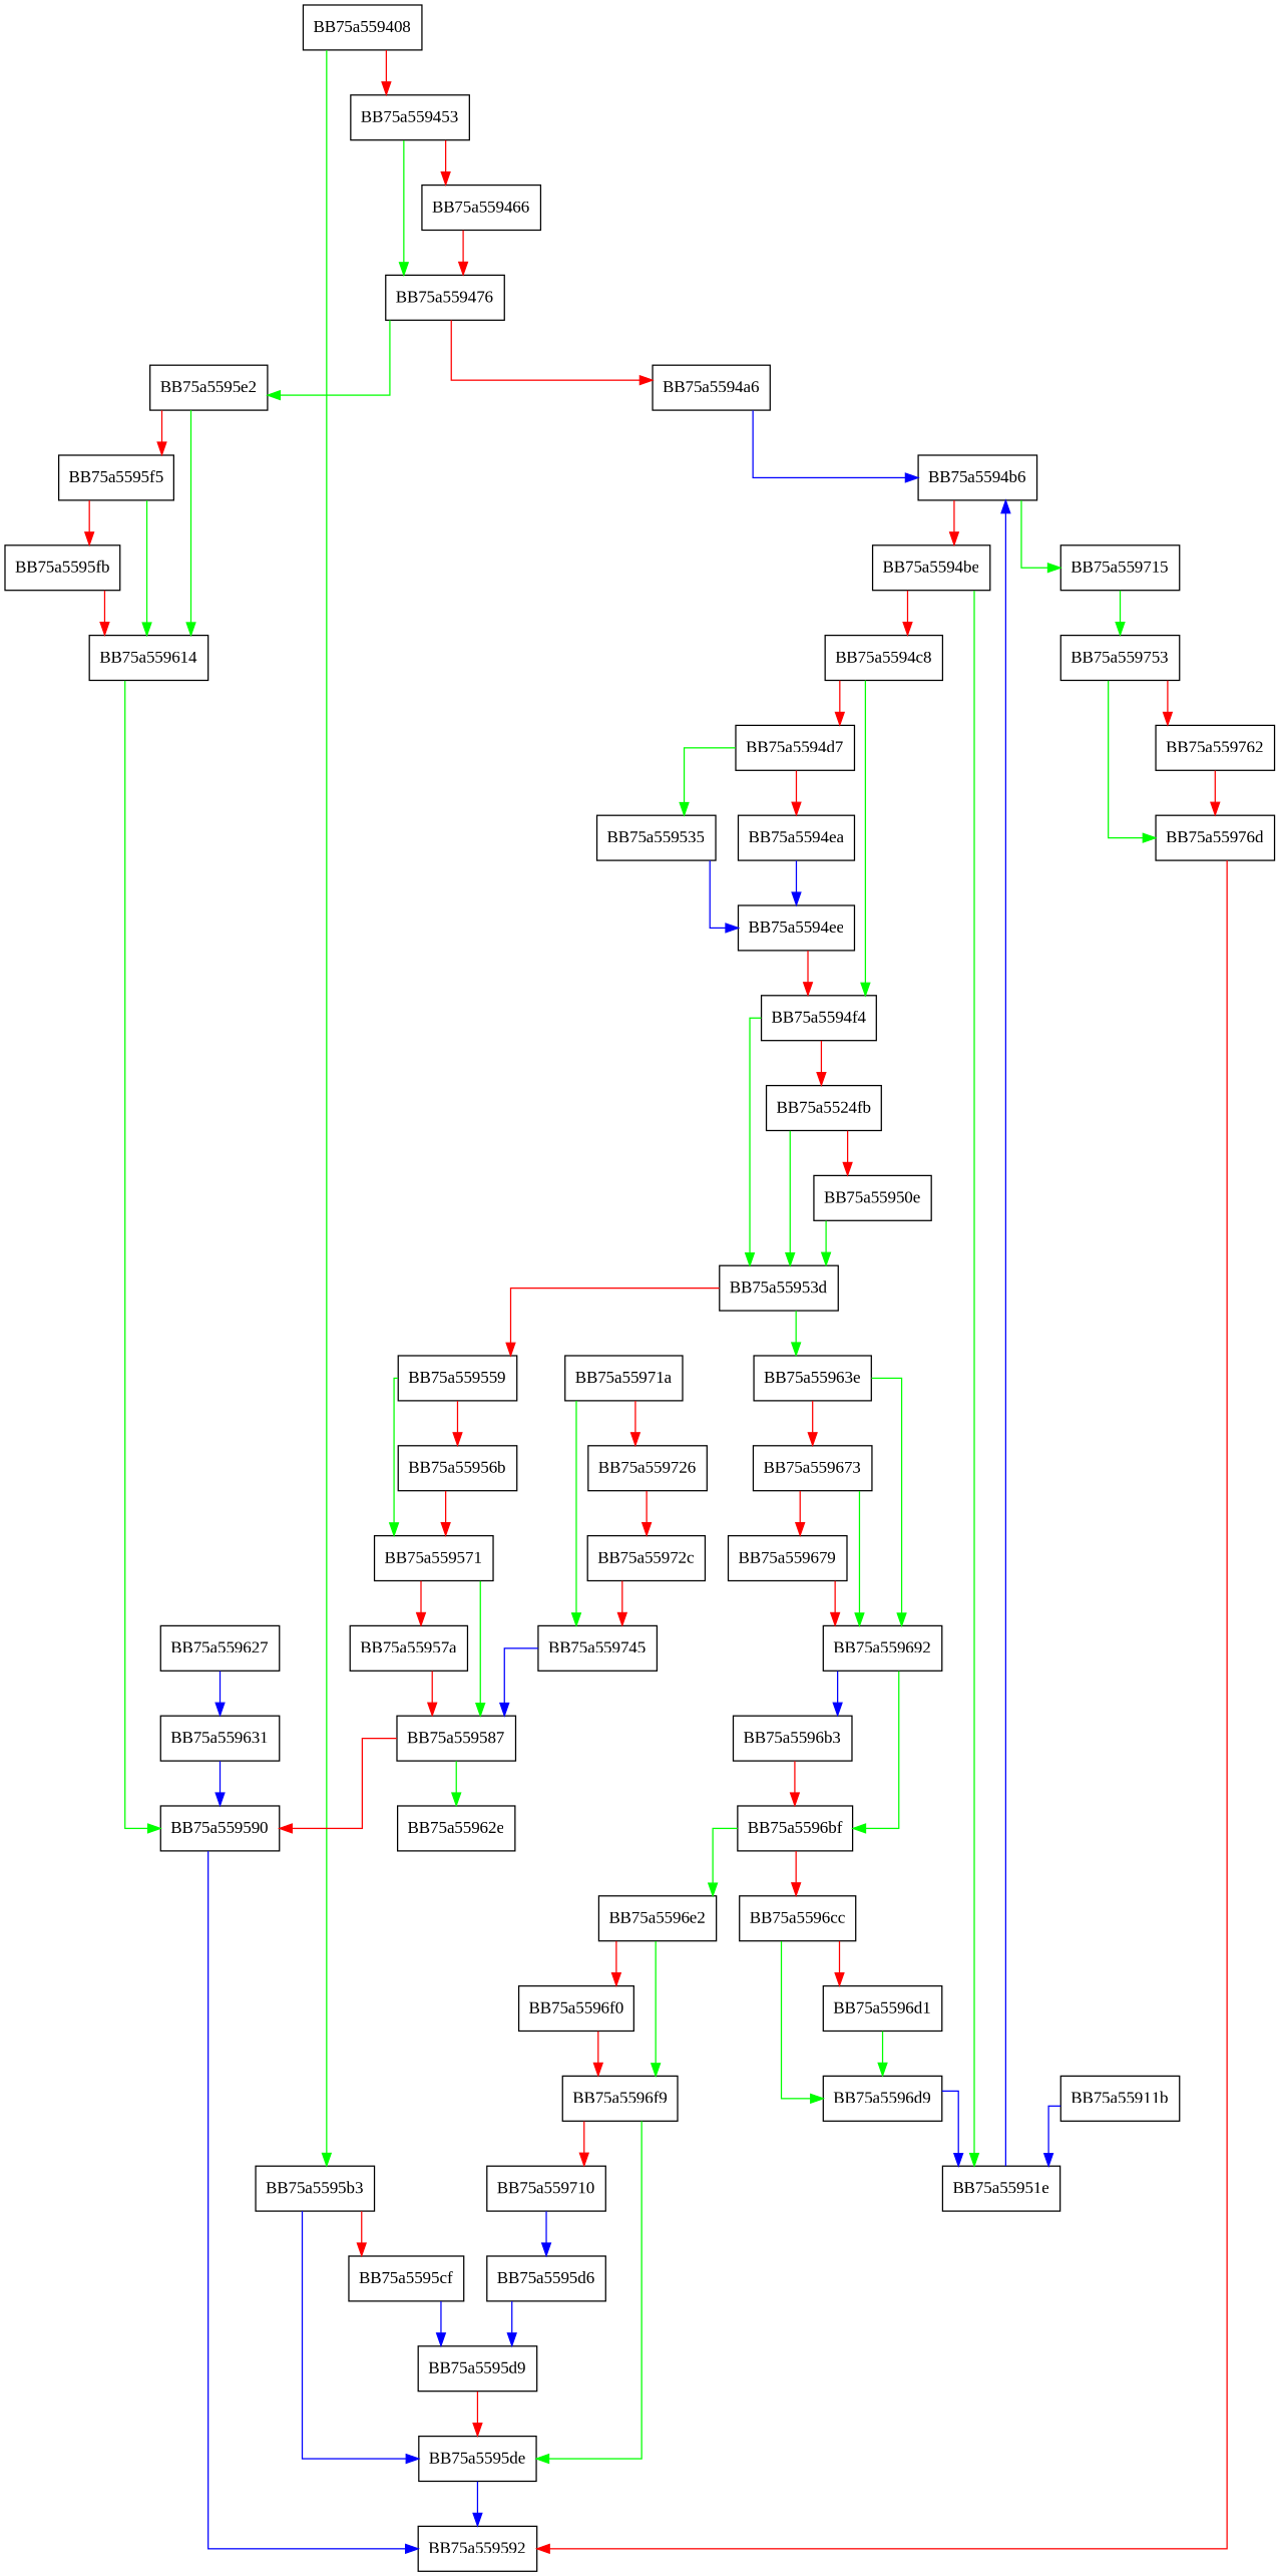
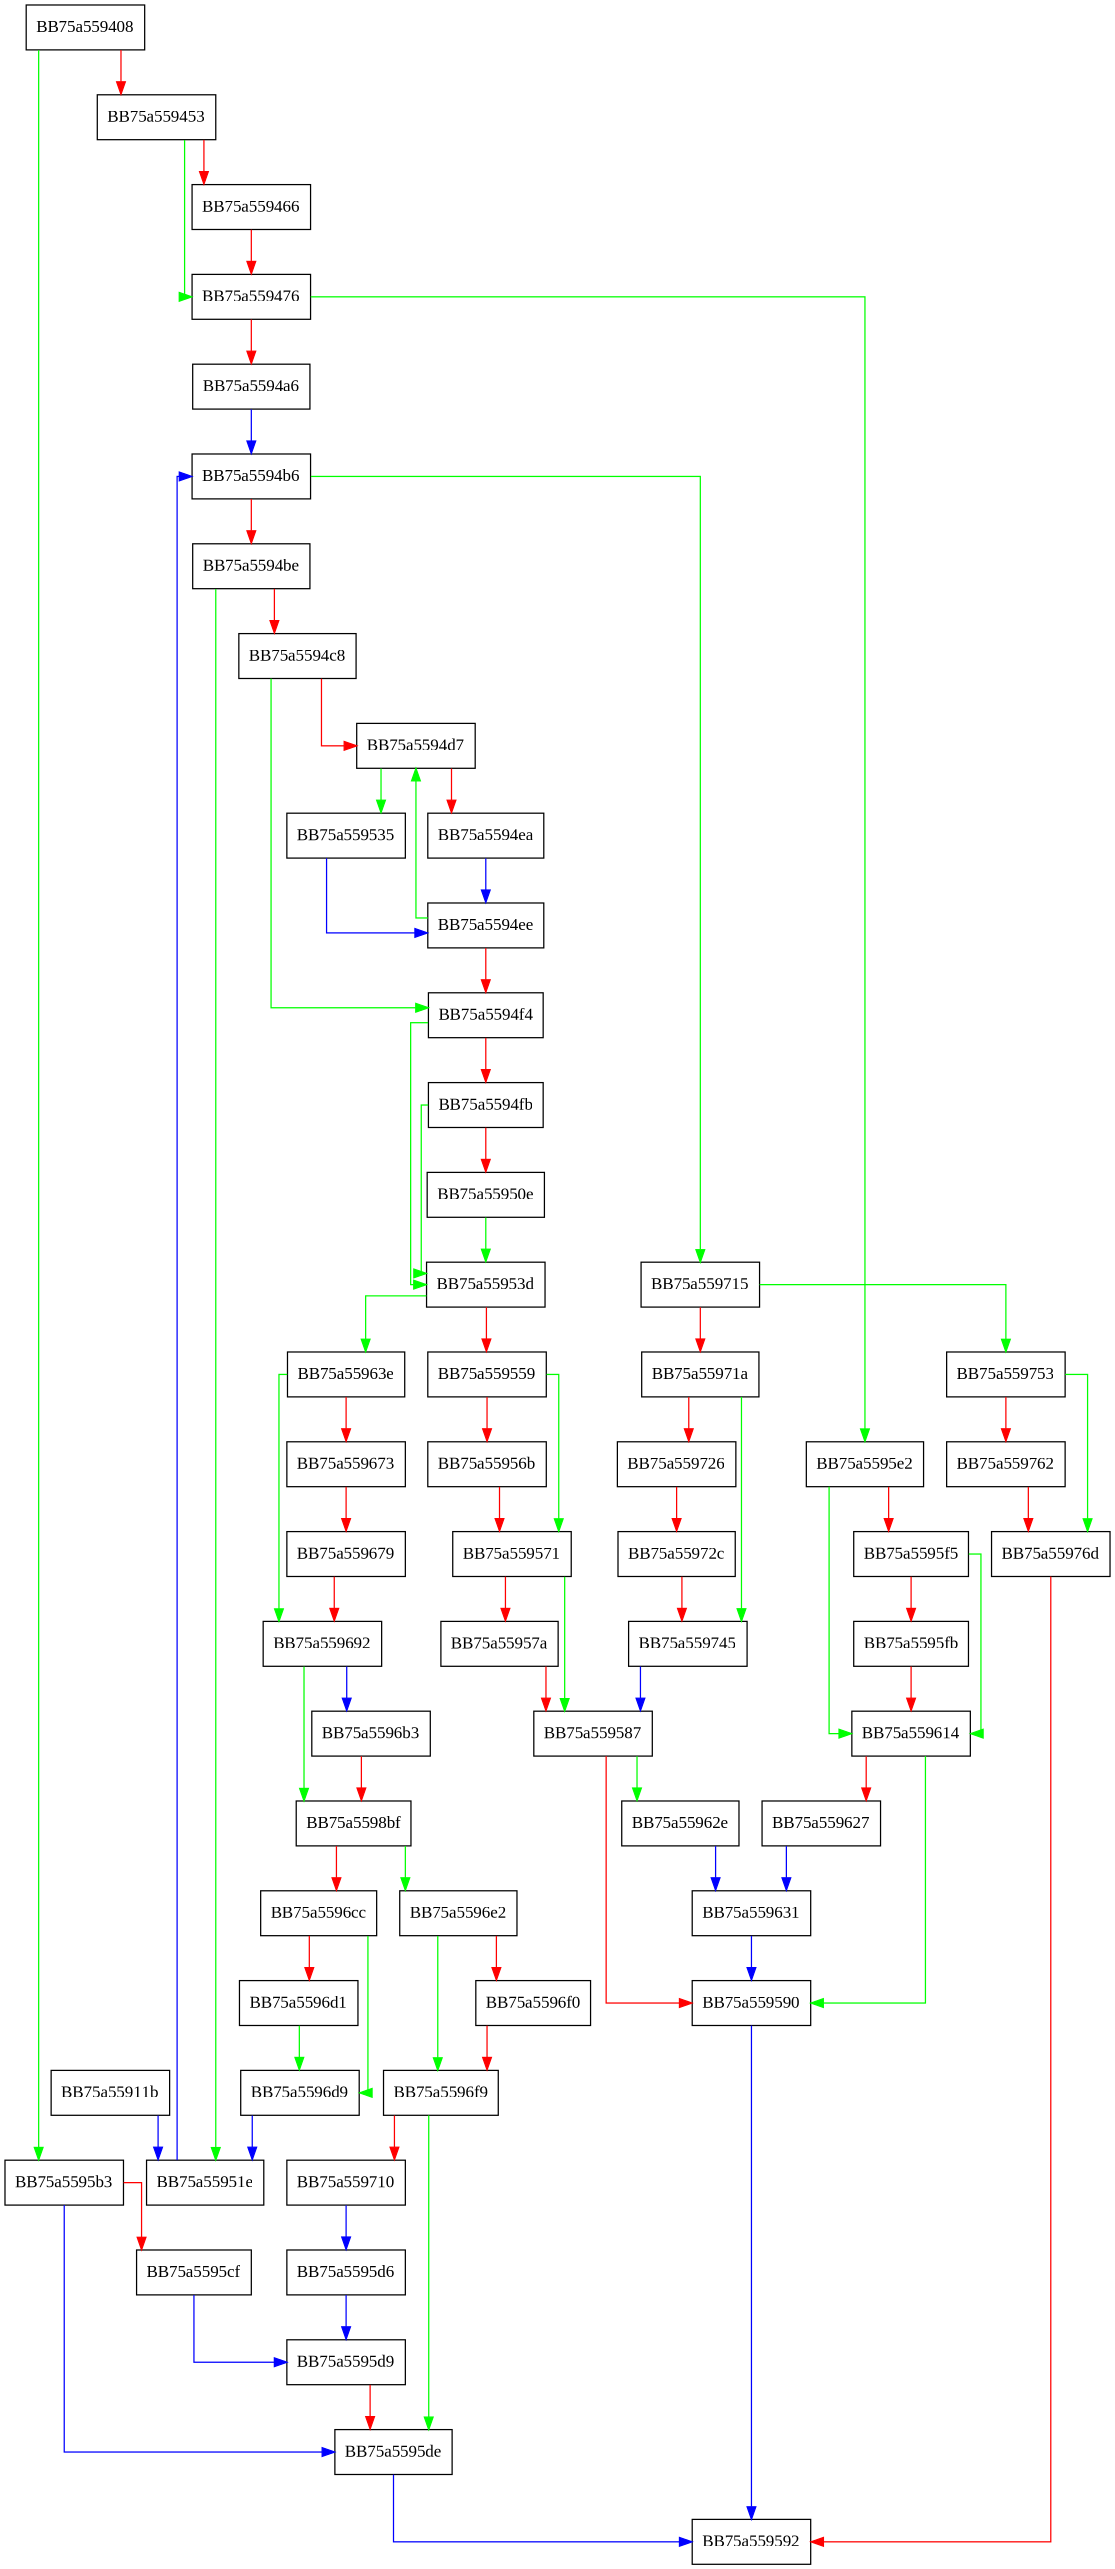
  digraph {
    fontname="Liberation Serif"
    splines=ortho
    node [fontname="Liberation Serif" shape=box]
    edge [color=red fontname="Liberation Serif"]
    BB75a559408
    BB75a5595b3
    BB75a559453
    BB75a5595de
    BB75a5595cf
    BB75a559476
    BB75a559466
    BB75a559592
    BB75a5595d9
    BB75a5595e2
    BB75a5594a6
    BB75a559614
    BB75a5595f5
    BB75a5594b6
    BB75a559590
    BB75a559627
    BB75a5595fb
    BB75a559715
    BB75a5594be
    BB75a559753
    BB75a55971a
    BB75a55951e
    BB75a5594c8
    BB75a55976d
    BB75a559762
    BB75a559745
    BB75a559726
    BB75a5594f4
    BB75a5594d7
    BB75a55953d
-   BB75a5594fb [label=BB75a5524fb]
+   BB75a5594fb
    BB75a559535
    BB75a5594ea
    BB75a55963e
    BB75a559559
    BB75a55950e
    BB75a5594ee
    BB75a559692
    BB75a559673
    BB75a559571
    BB75a55956b
    n42 [label=BB75a55911b]
-   BB75a5596bf
+   BB75a5596bf [label=BB75a5598bf]
    BB75a5596b3
    BB75a559679
    BB75a559587
    BB75a55957a
    BB75a55962e
    BB75a559631
    BB75a5595d6
    BB75a5596e2
    BB75a5596cc
    BB75a5596f9
    BB75a5596f0
    BB75a5596d9
    BB75a5596d1
    BB75a559710
    BB75a55972c
    BB75a559408 -> BB75a5595b3 [color=green]
    BB75a559408 -> BB75a559453
    BB75a5595b3 -> BB75a5595de [color=blue]
    BB75a5595b3 -> BB75a5595cf
    BB75a559453 -> BB75a559476 [color=green]
    BB75a559453 -> BB75a559466
    BB75a5595de -> BB75a559592 [color=blue]
    BB75a5595cf -> BB75a5595d9 [color=blue]
    BB75a559476 -> BB75a5595e2 [color=green]
    BB75a559476 -> BB75a5594a6
    BB75a559466 -> BB75a559476
    BB75a5595d9 -> BB75a5595de
    BB75a5595e2 -> BB75a559614 [color=green]
    BB75a5595e2 -> BB75a5595f5
    BB75a5594a6 -> BB75a5594b6 [color=blue]
    BB75a559614 -> BB75a559590 [color=green]
+   BB75a559614 -> BB75a559627
    BB75a5595f5 -> BB75a559614 [color=green]
    BB75a5595f5 -> BB75a5595fb
    BB75a5594b6 -> BB75a559715 [color=green]
    BB75a5594b6 -> BB75a5594be
    BB75a559590 -> BB75a559592 [color=blue]
    BB75a559627 -> BB75a559631 [color=blue]
    BB75a5595fb -> BB75a559614
    BB75a559715 -> BB75a559753 [color=green]
+   BB75a559715 -> BB75a55971a
    BB75a5594be -> BB75a55951e [color=green]
    BB75a5594be -> BB75a5594c8
    BB75a559753 -> BB75a55976d [color=green]
    BB75a559753 -> BB75a559762
    BB75a55971a -> BB75a559745 [color=green]
    BB75a55971a -> BB75a559726
    BB75a55951e -> BB75a5594b6 [color=blue]
    BB75a5594c8 -> BB75a5594f4 [color=green]
    BB75a5594c8 -> BB75a5594d7
    BB75a55976d -> BB75a559592
    BB75a559762 -> BB75a55976d
    BB75a559745 -> BB75a559587 [color=blue]
    BB75a559726 -> BB75a55972c
    BB75a5594f4 -> BB75a55953d [color=green]
    BB75a5594f4 -> BB75a5594fb
    BB75a5594d7 -> BB75a559535 [color=green]
    BB75a5594d7 -> BB75a5594ea
    BB75a55953d -> BB75a55963e [color=green]
    BB75a55953d -> BB75a559559
    BB75a5594fb -> BB75a55953d [color=green]
    BB75a5594fb -> BB75a55950e
    BB75a559535 -> BB75a5594ee [color=blue]
    BB75a5594ea -> BB75a5594ee [color=blue]
    BB75a55963e -> BB75a559692 [color=green]
    BB75a55963e -> BB75a559673
    BB75a559559 -> BB75a559571 [color=green]
    BB75a559559 -> BB75a55956b
    BB75a55950e -> BB75a55953d [color=green]
    BB75a5594ee -> BB75a5594f4
+   BB75a5594ee -> BB75a5594d7 [color=green]
    BB75a559692 -> BB75a5596bf [color=green]
    BB75a559692 -> BB75a5596b3 [color=blue]
-   BB75a559673 -> BB75a559692 [color=green]
    BB75a559673 -> BB75a559679
    BB75a559571 -> BB75a559587 [color=green]
    BB75a559571 -> BB75a55957a
    BB75a55956b -> BB75a559571
    n42 -> BB75a55951e [color=blue]
    BB75a5596bf -> BB75a5596e2 [color=green]
    BB75a5596bf -> BB75a5596cc
    BB75a5596b3 -> BB75a5596bf
    BB75a559679 -> BB75a559692
    BB75a559587 -> BB75a559590
    BB75a559587 -> BB75a55962e [color=green]
    BB75a55957a -> BB75a559587
+   BB75a55962e -> BB75a559631 [color=blue]
    BB75a559631 -> BB75a559590 [color=blue]
    BB75a5595d6 -> BB75a5595d9 [color=blue]
    BB75a5596e2 -> BB75a5596f9 [color=green]
    BB75a5596e2 -> BB75a5596f0
    BB75a5596cc -> BB75a5596d9 [color=green]
    BB75a5596cc -> BB75a5596d1
    BB75a5596f9 -> BB75a5595de [color=green]
    BB75a5596f9 -> BB75a559710
    BB75a5596f0 -> BB75a5596f9
    BB75a5596d9 -> BB75a55951e [color=blue]
    BB75a5596d1 -> BB75a5596d9 [color=green]
    BB75a559710 -> BB75a5595d6 [color=blue]
    BB75a55972c -> BB75a559745
  }
